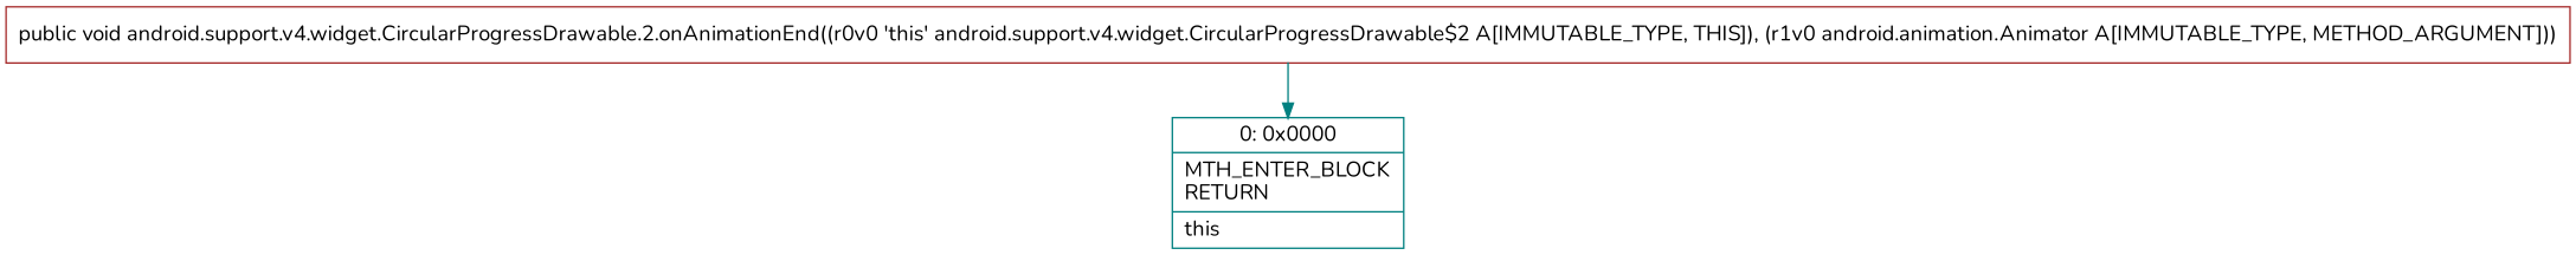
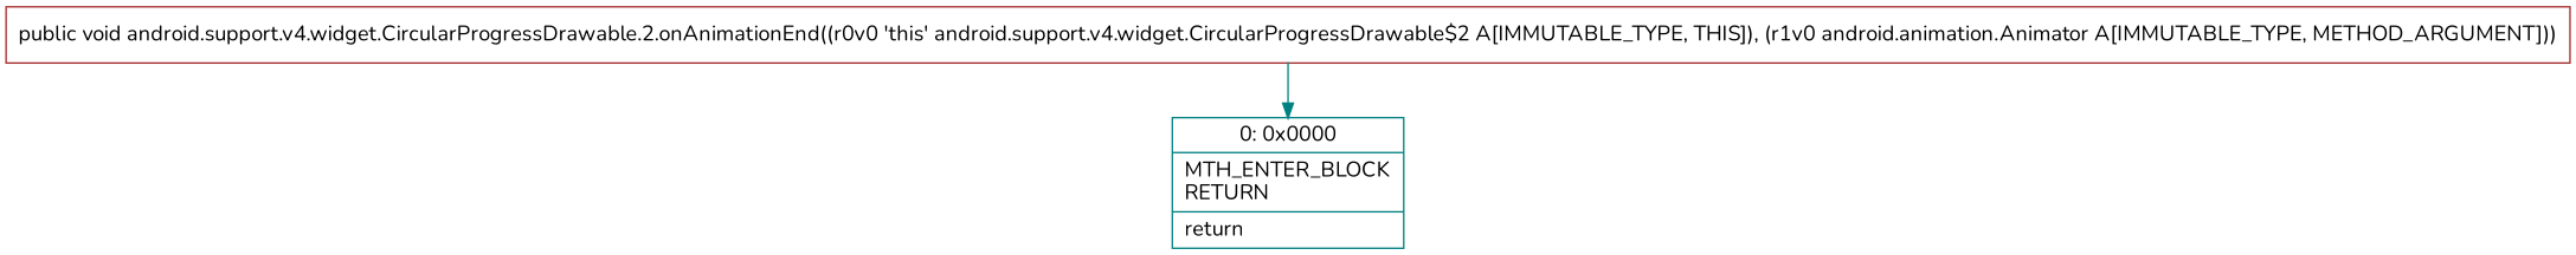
  digraph {
    fontname=Nunito
    node [shape=record fontname=Nunito]
-   n1 [label="{0\:\ 0x0000|MTH_ENTER_BLOCK\lRETURN\l|this\l}" color=teal]
+   n1 [label="{0\:\ 0x0000|MTH_ENTER_BLOCK\lRETURN\l|return\l}" color=teal]
    n2 [label="{public void android.support.v4.widget.CircularProgressDrawable.2.onAnimationEnd((r0v0 'this' android.support.v4.widget.CircularProgressDrawable$2 A[IMMUTABLE_TYPE, THIS]), (r1v0 android.animation.Animator A[IMMUTABLE_TYPE, METHOD_ARGUMENT])) }" color=brown]
    n2 -> n1 [color=teal fontname=Nunito]
  }
